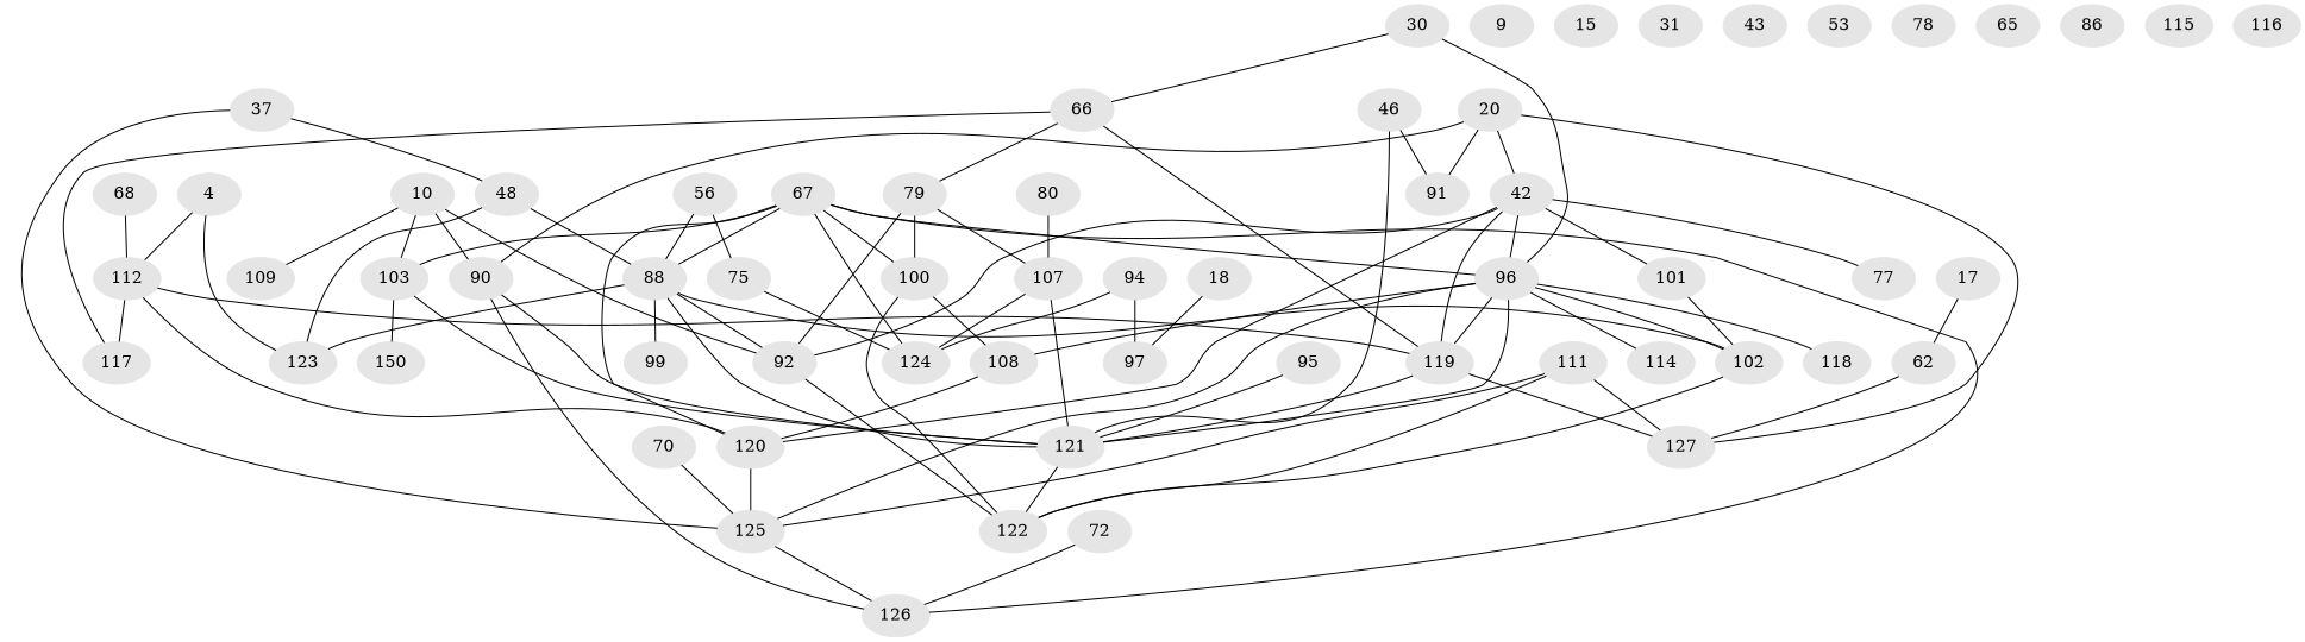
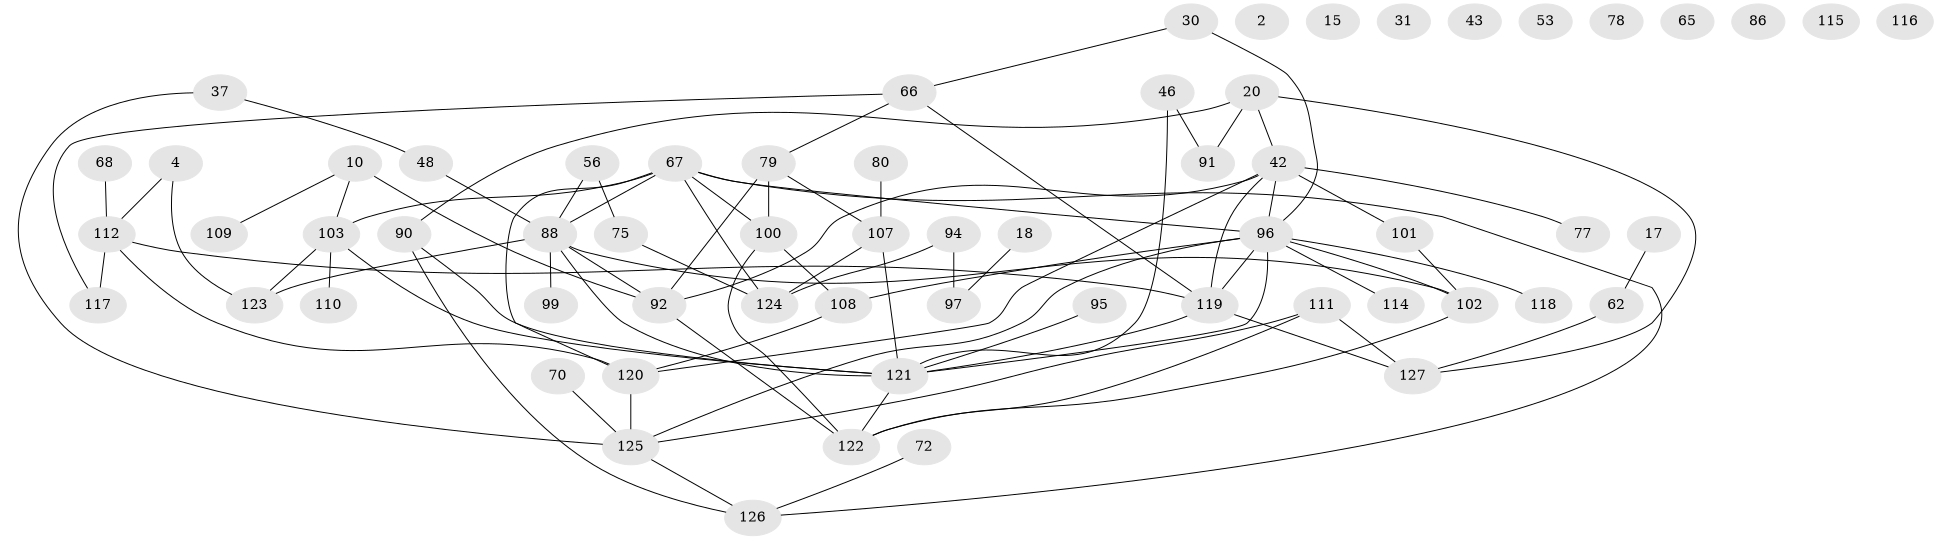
  graph {
    node [color=gray90 style=filled]
    112 [super="+60+104"]
    119 [super="+105"]
    120 [super="+28+40+69+61+106"]
    117
    4
    123 [super="+93"]
-   9
+   9 [label=2]
    10 [super="+2"]
    90 [super="+35"]
    92 [super="+14+33"]
    103 [super="+36+24+52+73"]
    109
    121 [super="+34+89+83+113+98"]
    126 [super="+44+5+47+19"]
    122 [super="+50"]
-   110 [label=150]
+   110
    15
    17
    62
    127
    18
    97
    20
    42
    91
    96 [super="+81+29+84"]
    77
    101
    30
    66
    79 [super="+11"]
    125 [super="+49+64+85"]
    102 [super="+3+87"]
    108 [super="+22+39"]
    114
    118
    31
    37
    48
    88 [super="+55+38"]
    95 [super="+26"]
    43
    46
    99
    53
    56
    75
    124 [super="+78"]
    n49 [label=78]
    65
    100 [super="+23+32"]
    107 [super="+21+74"]
    67 [super="+59"]
    68
    70
    72
    80
    86
    94
    111 [super="+71"]
    115
    116
    112 -- 119 [weight=2]
    112 -- 120 [weight=2]
    112 -- 117
    119 -- 121
    119 -- 127
    120 -- 125 [weight=2]
    4 -- 112
    4 -- 123
-   10 -- 90 [weight=2]
    10 -- 92
    10 -- 103
    10 -- 109
    90 -- 121
    90 -- 126
    92 -- 122
-   48 -- 123
+   103 -- 123
    103 -- 121
    103 -- 110
    121 -- 122
    17 -- 62
    62 -- 127
    18 -- 97
    20 -- 90
    20 -- 127
    20 -- 42
    20 -- 91
    42 -- 119 [weight=2]
    42 -- 120
    42 -- 92
    42 -- 96 [weight=2]
    42 -- 77
    42 -- 101
    96 -- 119 [weight=2]
    96 -- 121
    96 -- 125
    96 -- 102
    96 -- 108 [weight=2]
    96 -- 114
    96 -- 118
    101 -- 102
    30 -- 96
    30 -- 66
    66 -- 119
    66 -- 117
    66 -- 79
    79 -- 92 [weight=3]
    79 -- 100 [weight=2]
    79 -- 107
    125 -- 126
    102 -- 122
    108 -- 120
    37 -- 125
    37 -- 48
    48 -- 88
    88 -- 123
    88 -- 92
    88 -- 121
    88 -- 102
    88 -- 99
    95 -- 121
    46 -- 121
    46 -- 91
    56 -- 88
    56 -- 75
    75 -- 124
    100 -- 122
    100 -- 108
    107 -- 121
    107 -- 124
    67 -- 120 [weight=2]
    67 -- 103
    67 -- 126
    67 -- 96 [weight=2]
    67 -- 88 [weight=2]
    67 -- 124 [weight=3]
    67 -- 100
    68 -- 112
    70 -- 125
    72 -- 126
    80 -- 107
    94 -- 97
    94 -- 124
    111 -- 122
    111 -- 127
    111 -- 125
  }
